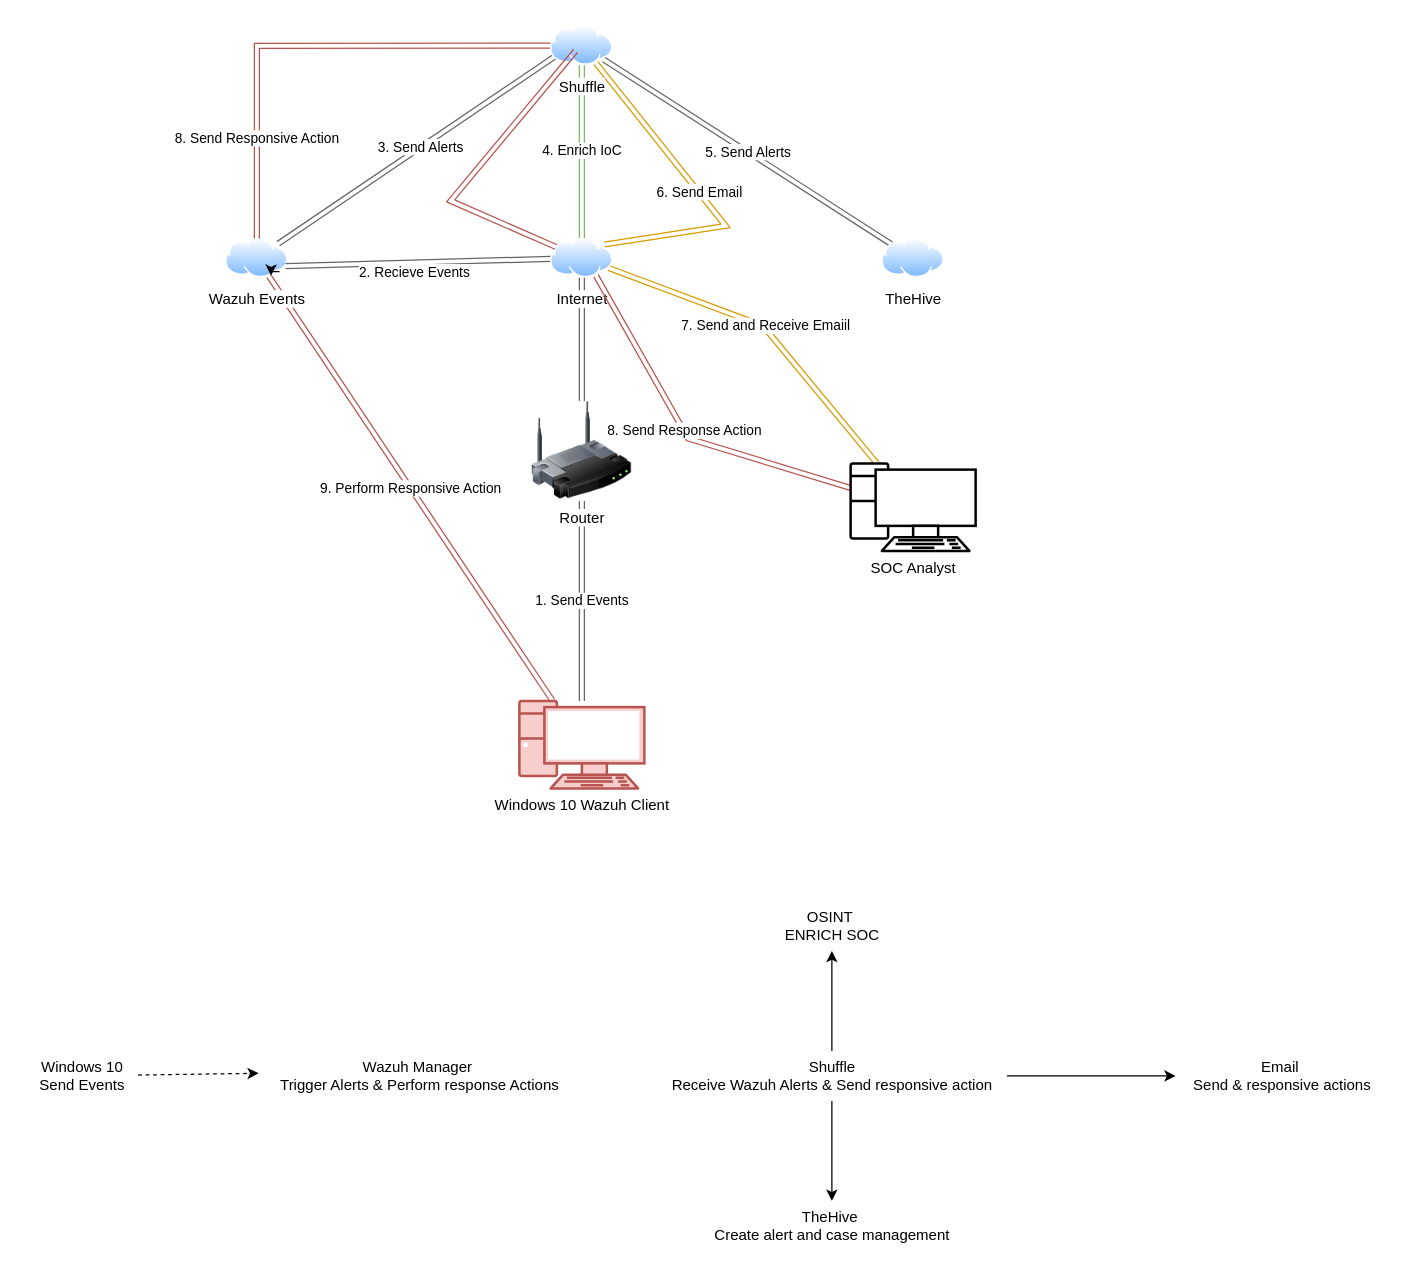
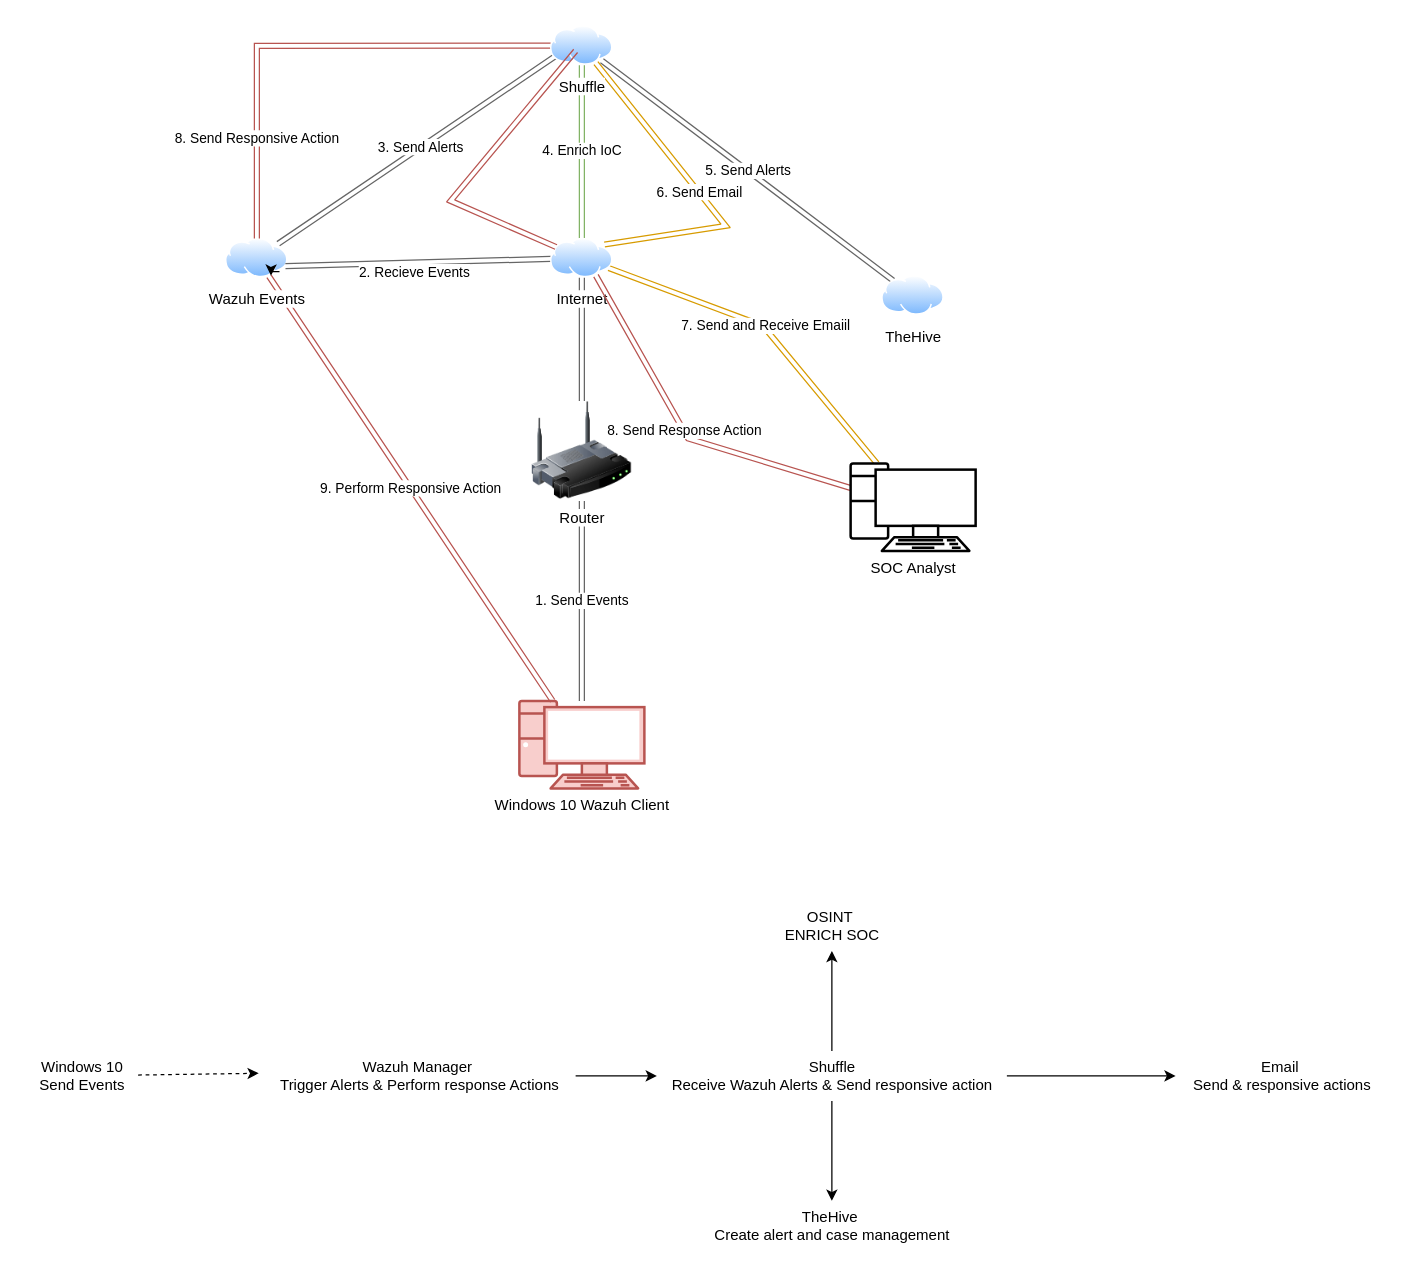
  <mxCell id="0" />
  <mxCell id="1" parent="0" />
  <mxCell id="2" value="1. Send Events" style="rounded=0;orthogonalLoop=1;jettySize=auto;html=1;entryX=0.5;entryY=1;entryDx=0;entryDy=0;startArrow=classic;startFill=1;shape=link;fillColor=#f5f5f5;strokeColor=#666666;" edge="1" parent="1" source="3" target="5"><mxGeometry relative="1" as="geometry" /></mxCell>
  <mxCell id="3" value="Windows 10 Wazuh Client&lt;br&gt;" style="verticalAlign=top;verticalLabelPosition=bottom;labelPosition=center;align=center;html=1;outlineConnect=0;fillColor=#f8cecc;strokeColor=#b85450;gradientDirection=north;strokeWidth=2;shape=mxgraph.networks.pc;" vertex="1" parent="1"><mxGeometry x="415" y="560" width="100" height="70" as="geometry" /></mxCell>
  <mxCell id="4" style="rounded=0;orthogonalLoop=1;jettySize=auto;html=1;entryX=0.5;entryY=1;entryDx=0;entryDy=0;shape=link;fillColor=#f5f5f5;strokeColor=#666666;" edge="1" parent="1" source="5" target="17"><mxGeometry relative="1" as="geometry" /></mxCell>
  <mxCell id="5" value="Router&lt;br&gt;" style="image;html=1;image=img/lib/clip_art/networking/Wireless_Router_128x128.png" vertex="1" parent="1"><mxGeometry x="425" y="320" width="80" height="80" as="geometry" /></mxCell>
  <mxCell id="6" value="3. Send Alerts&lt;br&gt;" style="rounded=0;orthogonalLoop=1;jettySize=auto;html=1;shape=link;fillColor=#f5f5f5;strokeColor=#666666;" edge="1" parent="1" source="8"><mxGeometry relative="1" as="geometry"><mxPoint x="450" y="40" as="targetPoint" /></mxGeometry></mxCell>
  <mxCell id="7" value="9. Perform Responsive Action" style="rounded=0;orthogonalLoop=1;jettySize=auto;html=1;shape=link;fillColor=#f8cecc;strokeColor=#b85450;" edge="1" parent="1" source="8" target="3"><mxGeometry relative="1" as="geometry" /></mxCell>
  <mxCell id="8" value="Wazuh Events&lt;br&gt;" style="image;aspect=fixed;perimeter=ellipsePerimeter;html=1;align=center;shadow=0;dashed=0;spacingTop=3;image=img/lib/active_directory/internet_cloud.svg;" vertex="1" parent="1"><mxGeometry x="180" y="190" width="50" height="31.5" as="geometry" /></mxCell>
  <mxCell id="9" value="4. Enrich IoC" style="rounded=0;orthogonalLoop=1;jettySize=auto;html=1;shape=link;fillColor=#d5e8d4;strokeColor=#82b366;" edge="1" parent="1" source="13" target="17"><mxGeometry x="-0.011" relative="1" as="geometry"><mxPoint as="offset" /></mxGeometry></mxCell>
  <mxCell id="10" value="5. Send Alerts" style="rounded=0;orthogonalLoop=1;jettySize=auto;html=1;fillColor=#f5f5f5;strokeColor=#666666;shape=link;" edge="1" parent="1" source="13" target="14"><mxGeometry relative="1" as="geometry" /></mxCell>
  <mxCell id="11" value="6. Send Email" style="rounded=0;orthogonalLoop=1;jettySize=auto;html=1;fillColor=#ffe6cc;strokeColor=#d79b00;shape=link;entryX=1;entryY=0;entryDx=0;entryDy=0;" edge="1" parent="1" source="13" target="17"><mxGeometry relative="1" as="geometry"><mxPoint x="570" y="180" as="targetPoint" /><Array as="points"><mxPoint x="580" y="180" /></Array></mxGeometry></mxCell>
  <mxCell id="12" value="8. Send Responsive Action" style="rounded=0;orthogonalLoop=1;jettySize=auto;html=1;entryX=0.5;entryY=0;entryDx=0;entryDy=0;shape=link;fillColor=#f8cecc;strokeColor=#b85450;" edge="1" parent="1" source="13" target="8"><mxGeometry x="0.589" relative="1" as="geometry"><Array as="points"><mxPoint x="205" y="36" /></Array><mxPoint as="offset" /></mxGeometry></mxCell>
  <mxCell id="13" value="Shuffle" style="image;aspect=fixed;perimeter=ellipsePerimeter;html=1;align=center;shadow=0;dashed=0;spacingTop=3;image=img/lib/active_directory/internet_cloud.svg;" vertex="1" parent="1"><mxGeometry x="440" y="20" width="50" height="31.5" as="geometry" /></mxCell>
- <mxCell id="14" value="TheHive&lt;br&gt;" style="image;aspect=fixed;perimeter=ellipsePerimeter;html=1;align=center;shadow=0;dashed=0;spacingTop=3;image=img/lib/active_directory/internet_cloud.svg;direction=east;" vertex="1" parent="1"><mxGeometry x="705" y="190" width="50" height="31.5" as="geometry" /></mxCell>
+ <mxCell id="14" value="TheHive&lt;br&gt;" style="image;aspect=fixed;perimeter=ellipsePerimeter;html=1;align=center;shadow=0;dashed=0;spacingTop=3;image=img/lib/active_directory/internet_cloud.svg;direction=east;" vertex="1" parent="1"><mxGeometry x="705" y="220" width="50" height="31.5" as="geometry" /></mxCell>
  <mxCell id="15" value="2. Recieve Events&lt;br&gt;" style="rounded=0;orthogonalLoop=1;jettySize=auto;html=1;entryX=1;entryY=0.75;entryDx=0;entryDy=0;shape=link;strokeColor=#666666;fillColor=#f5f5f5;" edge="1" parent="1" source="17" target="8"><mxGeometry x="0.02" y="7" relative="1" as="geometry"><mxPoint x="-1" y="1" as="offset" /></mxGeometry></mxCell>
  <mxCell id="16" value="7. Send and Receive Emaiil" style="rounded=0;orthogonalLoop=1;jettySize=auto;html=1;shape=link;fillColor=#ffe6cc;strokeColor=#d79b00;" edge="1" parent="1" source="17" target="19"><mxGeometry x="-0.033" y="2" relative="1" as="geometry"><Array as="points"><mxPoint x="610" y="260" /></Array><mxPoint as="offset" /></mxGeometry></mxCell>
  <mxCell id="17" value="Internet" style="image;aspect=fixed;perimeter=ellipsePerimeter;html=1;align=center;shadow=0;dashed=0;spacingTop=3;image=img/lib/active_directory/internet_cloud.svg;" vertex="1" parent="1"><mxGeometry x="440" y="190" width="50" height="31.5" as="geometry" /></mxCell>
  <mxCell id="18" value="8. Send Response Action" style="rounded=0;orthogonalLoop=1;jettySize=auto;html=1;entryX=0.75;entryY=1;entryDx=0;entryDy=0;shape=link;fillColor=#f8cecc;strokeColor=#b85450;" edge="1" parent="1" source="19" target="17"><mxGeometry relative="1" as="geometry"><Array as="points"><mxPoint x="550" y="350" /></Array></mxGeometry></mxCell>
  <mxCell id="19" value="SOC Analyst&lt;br&gt;" style="verticalAlign=top;verticalLabelPosition=bottom;labelPosition=center;align=center;html=1;outlineConnect=0;gradientDirection=north;strokeWidth=2;shape=mxgraph.networks.pc;" vertex="1" parent="1"><mxGeometry x="680" y="370" width="100" height="70" as="geometry" /></mxCell>
  <mxCell id="20" style="edgeStyle=orthogonalEdgeStyle;rounded=0;orthogonalLoop=1;jettySize=auto;html=1;exitX=1;exitY=1;exitDx=0;exitDy=0;entryX=0.75;entryY=1;entryDx=0;entryDy=0;" edge="1" parent="1" source="8" target="8"><mxGeometry relative="1" as="geometry" /></mxCell>
  <mxCell id="21" style="rounded=0;orthogonalLoop=1;jettySize=auto;html=1;entryX=0.4;entryY=0.635;entryDx=0;entryDy=0;entryPerimeter=0;shape=link;fillColor=#f8cecc;strokeColor=#b85450;" edge="1" parent="1" source="17" target="13"><mxGeometry relative="1" as="geometry"><Array as="points"><mxPoint x="360" y="160" /></Array></mxGeometry></mxCell>
  <mxCell id="22" value="" style="rounded=0;orthogonalLoop=1;jettySize=auto;html=1;entryX=-0.014;entryY=0.448;entryDx=0;entryDy=0;entryPerimeter=0;dashed=1;" edge="1" parent="1" source="23" target="25"><mxGeometry relative="1" as="geometry" /></mxCell>
  <mxCell id="23" value="Windows 10&lt;br&gt;Send Events" style="text;html=1;align=center;verticalAlign=middle;resizable=0;points=[];autosize=1;strokeColor=none;fillColor=none;" vertex="1" parent="1"><mxGeometry x="20" y="840" width="90" height="40" as="geometry" /></mxCell>
+ <mxCell id="24" value="" style="edgeStyle=orthogonalEdgeStyle;rounded=0;orthogonalLoop=1;jettySize=auto;html=1;" edge="1" parent="1" source="25" target="29"><mxGeometry relative="1" as="geometry" /></mxCell>
  <mxCell id="25" value="Wazuh Manager&amp;nbsp;&lt;br&gt;Trigger Alerts &amp;amp; Perform response Actions" style="text;html=1;align=center;verticalAlign=middle;resizable=0;points=[];autosize=1;strokeColor=none;fillColor=none;" vertex="1" parent="1"><mxGeometry x="210" y="840" width="250" height="40" as="geometry" /></mxCell>
  <mxCell id="26" value="" style="edgeStyle=orthogonalEdgeStyle;rounded=0;orthogonalLoop=1;jettySize=auto;html=1;" edge="1" parent="1" source="29" target="30"><mxGeometry relative="1" as="geometry" /></mxCell>
  <mxCell id="27" value="" style="edgeStyle=orthogonalEdgeStyle;rounded=0;orthogonalLoop=1;jettySize=auto;html=1;" edge="1" parent="1" source="29" target="31"><mxGeometry relative="1" as="geometry" /></mxCell>
  <mxCell id="28" value="" style="edgeStyle=orthogonalEdgeStyle;rounded=0;orthogonalLoop=1;jettySize=auto;html=1;" edge="1" parent="1" source="29" target="32"><mxGeometry relative="1" as="geometry" /></mxCell>
  <mxCell id="29" value="Shuffle&lt;br&gt;Receive Wazuh Alerts &amp;amp; Send responsive action" style="text;html=1;align=center;verticalAlign=middle;resizable=0;points=[];autosize=1;strokeColor=none;fillColor=none;" vertex="1" parent="1"><mxGeometry x="525" y="840" width="280" height="40" as="geometry" /></mxCell>
  <mxCell id="30" value="TheHive&amp;nbsp;&lt;br&gt;Create alert and case management" style="text;html=1;align=center;verticalAlign=middle;resizable=0;points=[];autosize=1;strokeColor=none;fillColor=none;" vertex="1" parent="1"><mxGeometry x="560" y="960" width="210" height="40" as="geometry" /></mxCell>
  <mxCell id="31" value="OSINT&amp;nbsp;&lt;br&gt;ENRICH SOC" style="text;html=1;align=center;verticalAlign=middle;resizable=0;points=[];autosize=1;strokeColor=none;fillColor=none;" vertex="1" parent="1"><mxGeometry x="615" y="720" width="100" height="40" as="geometry" /></mxCell>
  <mxCell id="32" value="Email&amp;nbsp;&lt;br&gt;Send &amp;amp; responsive actions" style="text;html=1;align=center;verticalAlign=middle;resizable=0;points=[];autosize=1;strokeColor=none;fillColor=none;" vertex="1" parent="1"><mxGeometry x="940" y="840" width="170" height="40" as="geometry" /></mxCell>
